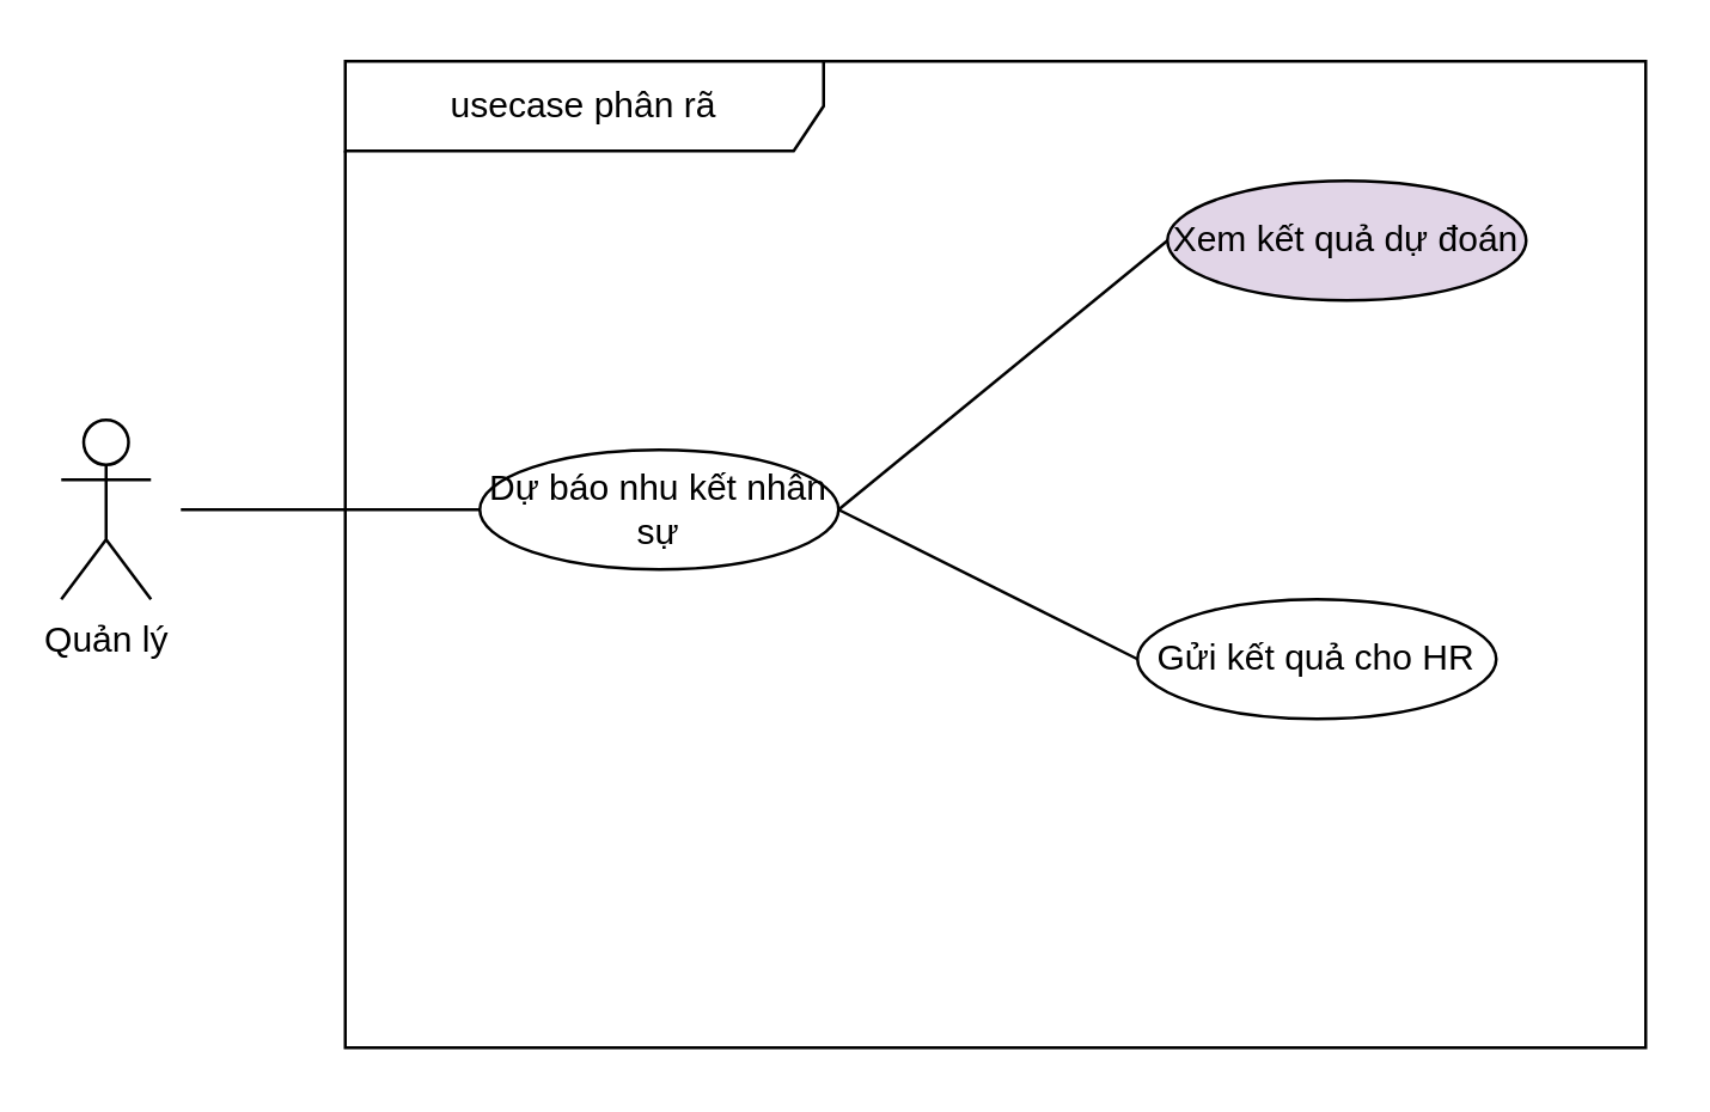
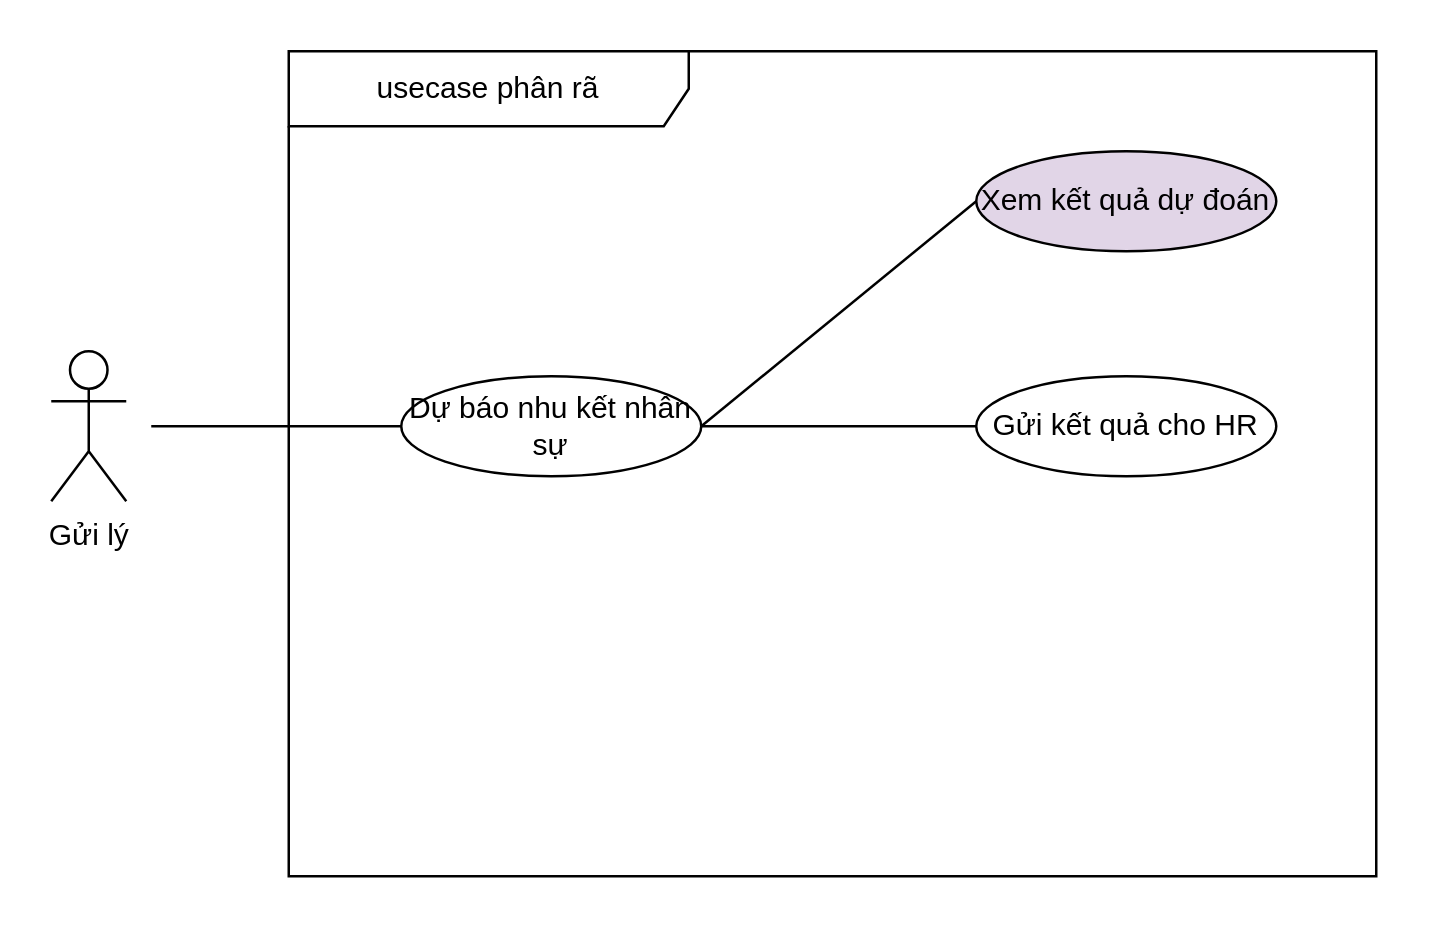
  <mxCell id="0" />
  <mxCell id="1" parent="0" />
  <mxCell id="2" value="usecase phân rã" style="shape=umlFrame;whiteSpace=wrap;html=1;pointerEvents=0;recursiveResize=0;container=1;collapsible=0;width=160;" vertex="1" parent="1"><mxGeometry x="115" y="20" width="435" height="330" as="geometry" /></mxCell>
  <mxCell id="3" value="Dự báo nhu kết nhân sự" style="ellipse;whiteSpace=wrap;html=1;" vertex="1" parent="2"><mxGeometry x="45" y="130" width="120" height="40" as="geometry" /></mxCell>
  <mxCell id="4" value="" style="endArrow=none;startArrow=none;endFill=0;startFill=0;endSize=8;html=1;verticalAlign=bottom;labelBackgroundColor=none;strokeWidth=1;entryX=0;entryY=0.5;entryDx=0;entryDy=0;exitX=1;exitY=0.5;exitDx=0;exitDy=0;" edge="1" parent="2" source="3" target="5"><mxGeometry width="160" relative="1" as="geometry"><mxPoint x="-65" y="120" as="sourcePoint" /><mxPoint x="242.574" y="84.142" as="targetPoint" /></mxGeometry></mxCell>
  <mxCell id="5" value="Xem kết quả dự đoán" style="ellipse;whiteSpace=wrap;html=1;fillColor=#e1d5e7;" vertex="1" parent="2"><mxGeometry x="275" y="40" width="120" height="40" as="geometry" /></mxCell>
  <mxCell id="6" value="" style="endArrow=none;startArrow=none;endFill=0;startFill=0;endSize=8;html=1;verticalAlign=bottom;labelBackgroundColor=none;strokeWidth=1;entryX=0;entryY=0.5;entryDx=0;entryDy=0;exitX=1;exitY=0.5;exitDx=0;exitDy=0;" edge="1" parent="2" source="3" target="7"><mxGeometry width="160" relative="1" as="geometry"><mxPoint x="145" y="220" as="sourcePoint" /><mxPoint x="222.574" y="154.142" as="targetPoint" /></mxGeometry></mxCell>
- <mxCell id="7" value="Gửi kết quả cho HR" style="ellipse;whiteSpace=wrap;html=1;" vertex="1" parent="2"><mxGeometry x="265" y="180" width="120" height="40" as="geometry" /></mxCell>
- <mxCell id="8" value="Quản lý" style="shape=umlActor;verticalLabelPosition=bottom;verticalAlign=top;html=1;" vertex="1" parent="1"><mxGeometry x="20" y="140" width="30" height="60" as="geometry" /></mxCell>
+ <mxCell id="7" value="Gửi kết quả cho HR" style="ellipse;whiteSpace=wrap;html=1;" vertex="1" parent="2"><mxGeometry x="275" y="130" width="120" height="40" as="geometry" /></mxCell>
+ <mxCell id="8" value="Gửi lý" style="shape=umlActor;verticalLabelPosition=bottom;verticalAlign=top;html=1;" vertex="1" parent="1"><mxGeometry x="20" y="140" width="30" height="60" as="geometry" /></mxCell>
  <mxCell id="9" value="" style="endArrow=none;startArrow=none;endFill=0;startFill=0;endSize=8;html=1;verticalAlign=bottom;labelBackgroundColor=none;strokeWidth=1;entryX=0;entryY=0.5;entryDx=0;entryDy=0;" edge="1" parent="1" target="3"><mxGeometry width="160" relative="1" as="geometry"><mxPoint x="60" y="170" as="sourcePoint" /><mxPoint x="170" y="130" as="targetPoint" /></mxGeometry></mxCell>
